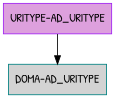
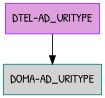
  digraph {
    fontname="Patrick Hand"
    node [shape=box style=filled fontname="Patrick Hand"]
-   "DTEL-AD_URITYPE" [color=purple fillcolor=plum label="URITYPE-AD_URITYPE"]
+   "DTEL-AD_URITYPE" [color=purple fillcolor=plum]
    "DOMA-AD_URITYPE" [color=teal fillcolor=lightgrey]
    "DTEL-AD_URITYPE" -> "DOMA-AD_URITYPE" [fontname="Patrick Hand"]
  }
